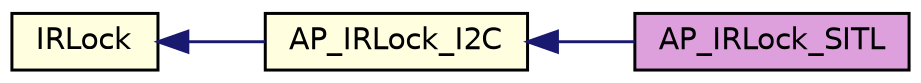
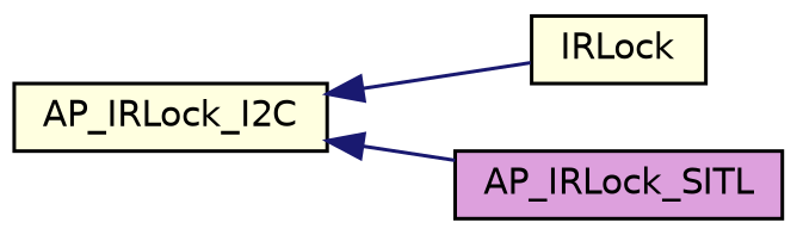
  digraph {
    rankdir=LR
    node [color=black fillcolor=lightyellow fontname=Helvetica fontsize=10 shape=record style=filled]
    edge [color=midnightblue dir=back fontname=Helvetica fontsize=10 labelfontname=Helvetica labelfontsize=10 style=solid]
    n1 [height=0.2 label=IRLock width=0.4]
    n2 [height=0.2 label=AP_IRLock_I2C width=0.4]
    n3 [fillcolor=plum height=0.2 label=AP_IRLock_SITL width=0.4]
-   n1 -> n2
+   n2 -> n1
    n2 -> n3
  }
